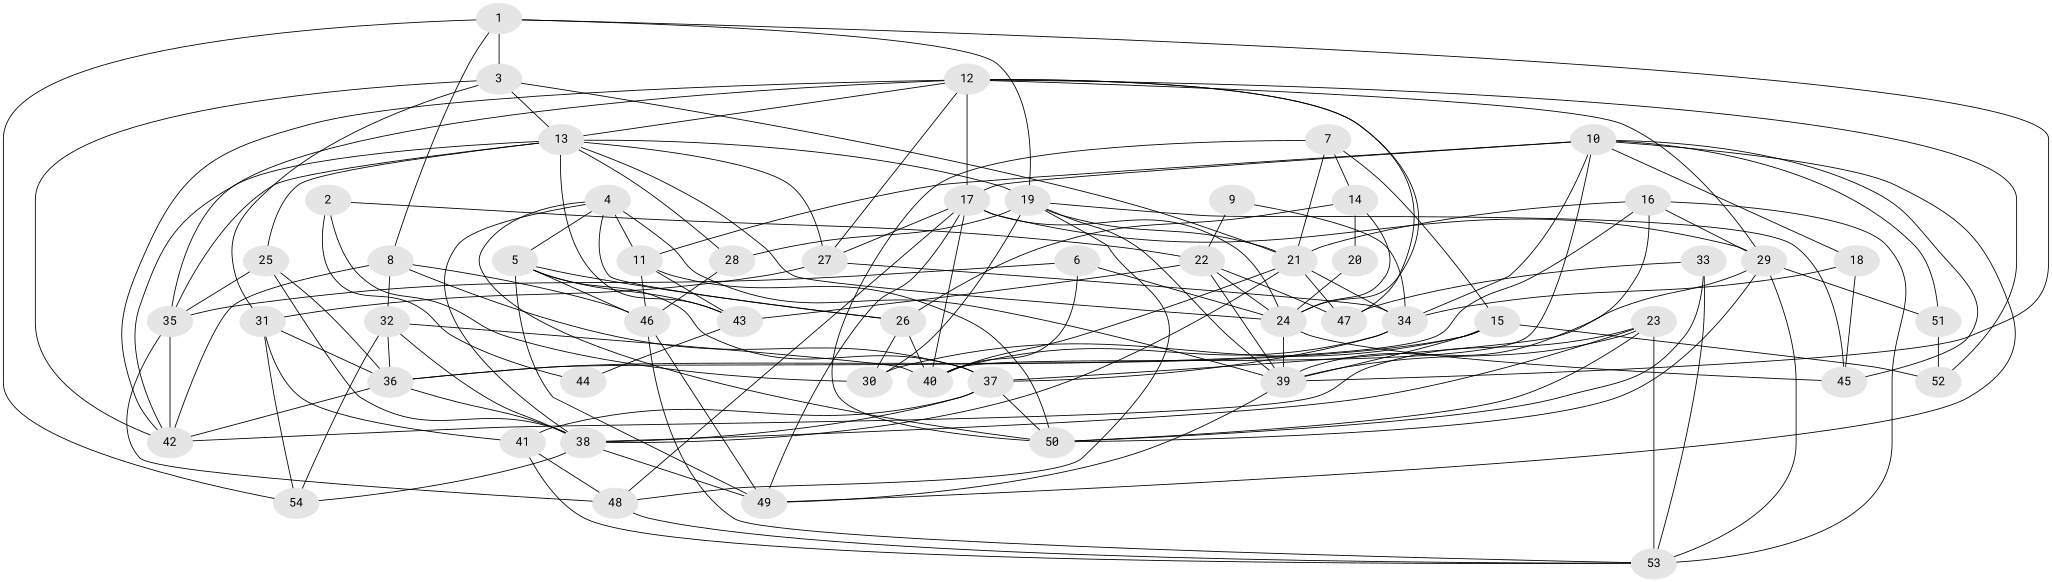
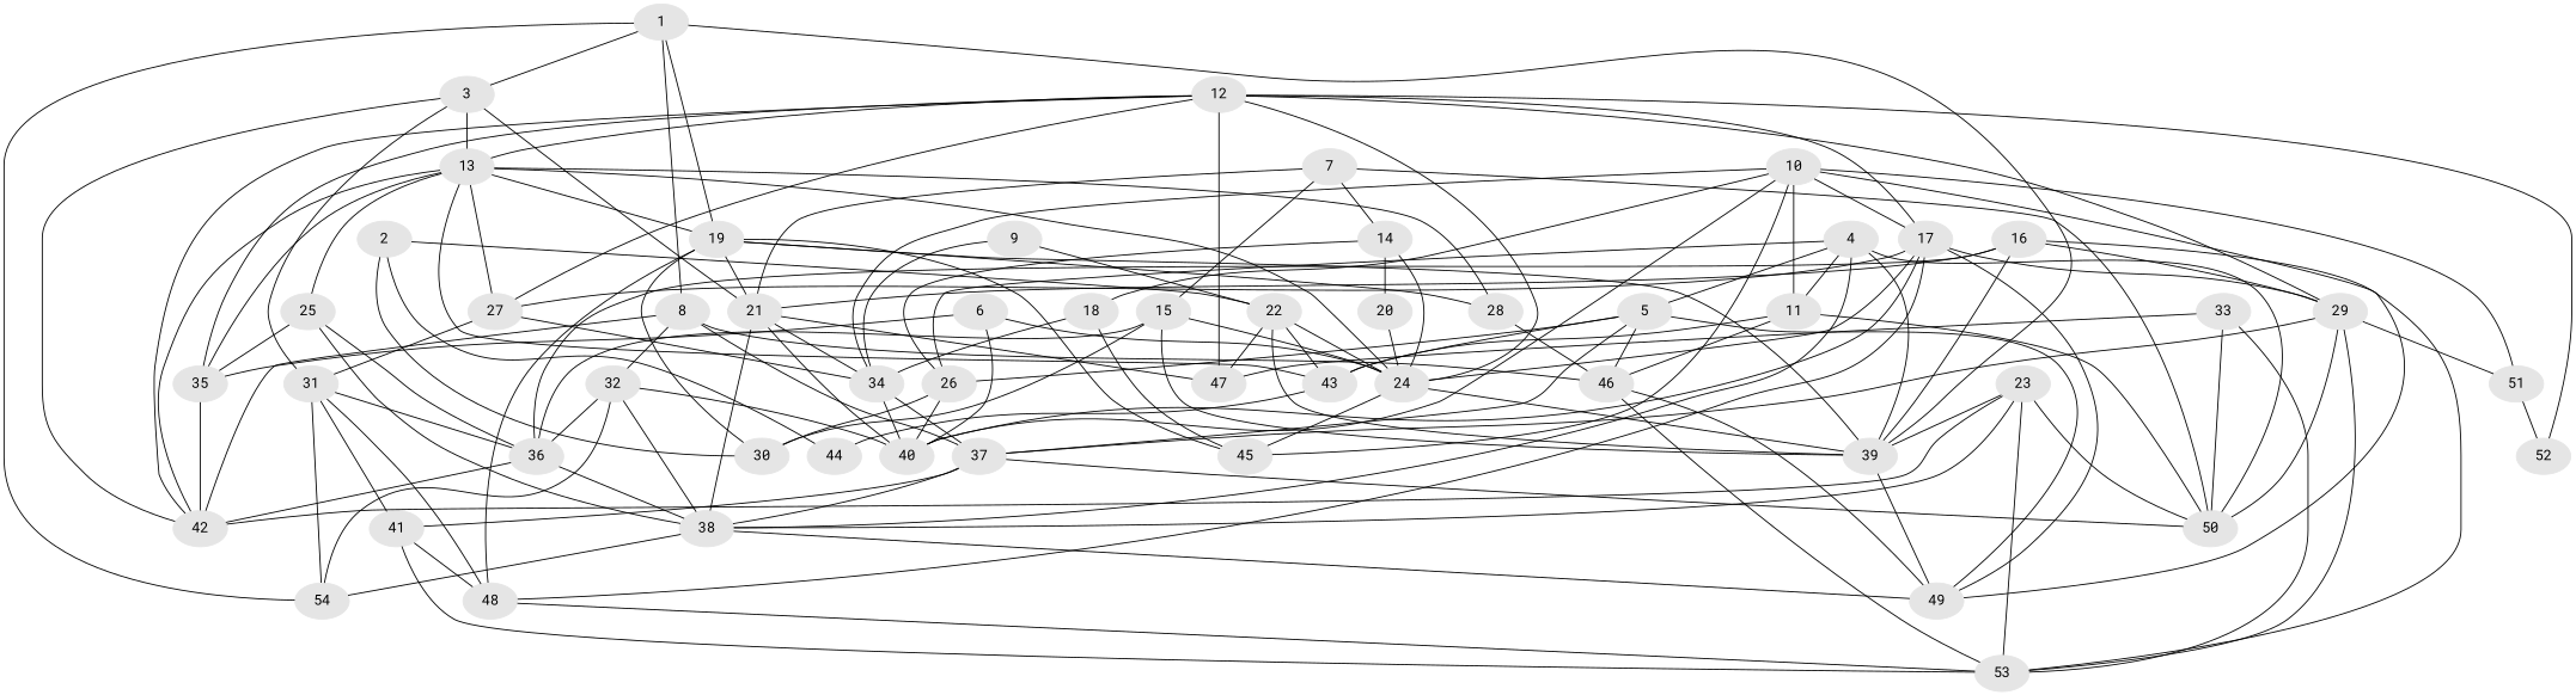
  graph {
    fontname="Roboto Mono"
    node [color=gray90 fontname="Roboto Mono" style=filled]
    edge [fontname="Roboto Mono" weight=1.0]
    1
    3
    8
    19
    39
    54
    13
    21
    31
    42
    37
    46
    32
    30
    45
    28
    48
    49
    2
    44
    22
    43
    24
    47
    35
    27
    25
    38
    40
    34
    36
    41
    4
    5
    11
    26
    50
    53
    6
    7
    14
    15
    20
    52
    9
    10
    17
    18
    51
    29
    12
    16
    23
    33
    1 -- 3
    1 -- 8
    1 -- 19
    1 -- 39
    1 -- 54
    3 -- 13
    3 -- 21
    3 -- 31
    3 -- 42
    8 -- 42
    8 -- 37
    8 -- 46
    8 -- 32
    19 -- 39
    19 -- 21
    19 -- 30
    19 -- 45
    19 -- 28
    19 -- 48
    39 -- 49
    13 -- 19
    13 -- 42
    13 -- 28
    13 -- 43
    13 -- 24
    13 -- 35
    13 -- 27
    13 -- 25 [weight=2.0]
    21 -- 47
    21 -- 38
    21 -- 40
    21 -- 34
    31 -- 54
-   35 -- 48
+   31 -- 48
    31 -- 36
    31 -- 41
    37 -- 38
    37 -- 41
    37 -- 50
    46 -- 49
    46 -- 53
    32 -- 54
    32 -- 38
    32 -- 40 [weight=2.0]
    32 -- 36
    28 -- 46
    48 -- 53
    2 -- 30
    2 -- 44
    2 -- 22
    22 -- 39
    22 -- 43 [weight=2.0]
    22 -- 24
    22 -- 47
    43 -- 44
    24 -- 39
    24 -- 45
    35 -- 42
    27 -- 31
    27 -- 34
    25 -- 35
    25 -- 38
    25 -- 36
    38 -- 54
    38 -- 49
    34 -- 37
    34 -- 40
    36 -- 42
    36 -- 38
    41 -- 48
    41 -- 53
    4 -- 39
    4 -- 38
    4 -- 5
    4 -- 11
    4 -- 26
    4 -- 50
    5 -- 37
    5 -- 46
    5 -- 49
    5 -- 43
    5 -- 26
    11 -- 46
    11 -- 43
    11 -- 50
    26 -- 30
    26 -- 40
    6 -- 24
    6 -- 35
    6 -- 40
    7 -- 21
    7 -- 50
    7 -- 14
    7 -- 15
    14 -- 24
    14 -- 26
    14 -- 20
    15 -- 39
    15 -- 30
    15 -- 36
-   15 -- 52
+   15 -- 24
    20 -- 24
    9 -- 22
    9 -- 34
    10 -- 45
    10 -- 49
    10 -- 40
    10 -- 34
    10 -- 11 [weight=2.0]
    10 -- 17
    10 -- 18
    10 -- 51
    17 -- 48
    17 -- 49
    17 -- 24
    17 -- 27
    17 -- 40
    17 -- 29 [weight=2.0]
    18 -- 45
    18 -- 34
    51 -- 52
    29 -- 37
    29 -- 50
    29 -- 53
    29 -- 51
    12 -- 13
    12 -- 42
    12 -- 24
    12 -- 47
    12 -- 35
    12 -- 27
    12 -- 52
    12 -- 17
    12 -- 29
    16 -- 39
    16 -- 21 [weight=2.0]
    16 -- 36
    16 -- 53
    16 -- 29
    23 -- 39
    23 -- 42
    23 -- 38
    23 -- 50 [weight=2.0]
    23 -- 53
    33 -- 47
    33 -- 50
    33 -- 53
  }
